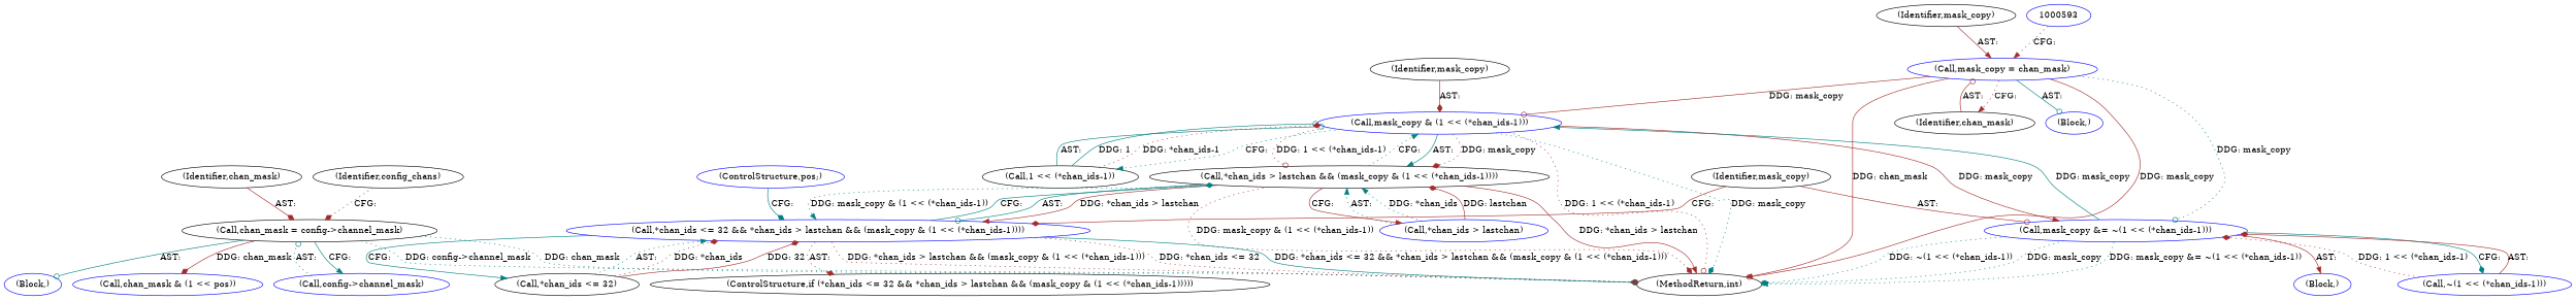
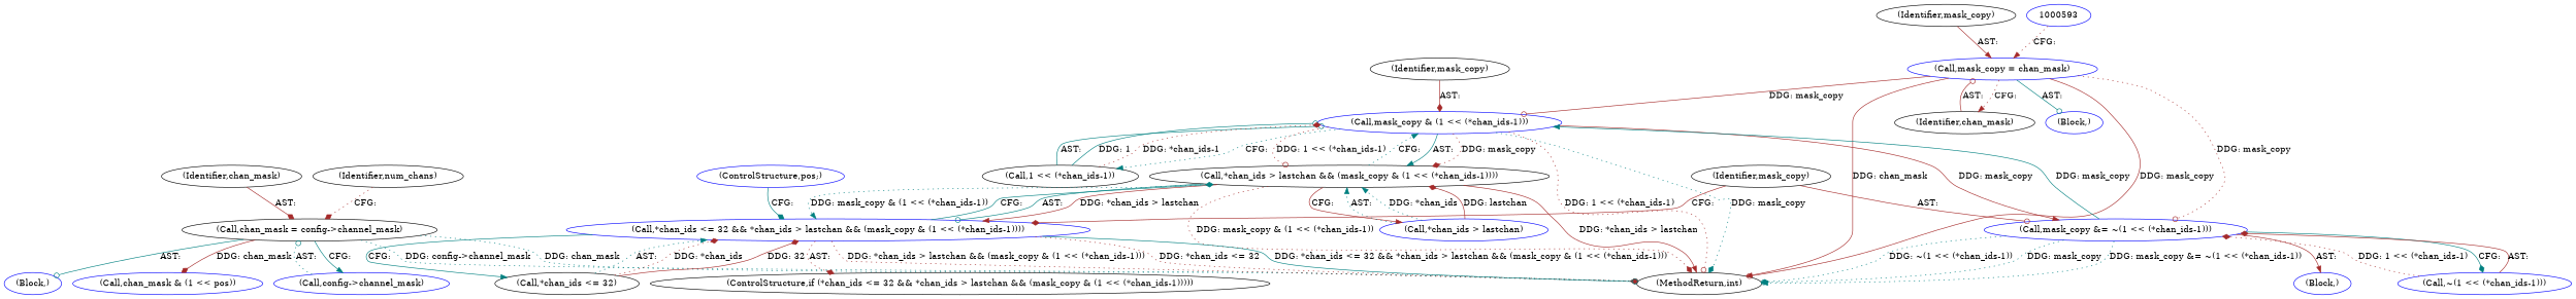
  digraph {
    node [color=blue]
    edge [arrowhead=diamond color=brown style=solid]
    n1 [label="(Call,mask_copy = chan_mask)"]
    n2 [label="(Call,mask_copy & (1 << (*chan_ids-1)))"]
    n3 [label="(Call,mask_copy &= ~(1 << (*chan_ids-1)))"]
    n4 [color=black label="(MethodReturn,int)"]
    n5 [color=black label="(Identifier,chan_mask)"]
    n6 [label="(Block,)"]
    n7 [color=black label="(Call,*chan_ids > lastchan && (mask_copy & (1 << (*chan_ids-1))))"]
    n8 [color=black label="(Call,1 << (*chan_ids-1))"]
    n9 [label="(Block,)"]
    n10 [label="(Call,~(1 << (*chan_ids-1)))"]
    n11 [color=black label="(Call,chan_mask = config->channel_mask)"]
    n12 [label="(Block,)"]
    n13 [label="(Call,config->channel_mask)"]
    n14 [label="(Call,chan_mask & (1 << pos))"]
    n15 [label="(Call,*chan_ids <= 32 && *chan_ids > lastchan && (mask_copy & (1 << (*chan_ids-1))))"]
    n16 [label="(Call,*chan_ids > lastchan)"]
    n17 [color=black label="(ControlStructure,if (*chan_ids <= 32 && *chan_ids > lastchan && (mask_copy & (1 << (*chan_ids-1)))))"]
    n18 [color=black label="(Call,*chan_ids <= 32)"]
    n19 [label="(ControlStructure,pos;)"]
-   n20 [color=black label="(Identifier,config_chans)"]
+   n20 [color=black label="(Identifier,num_chans)"]
    n21 [color=black label="(Identifier,mask_copy)"]
    n22 [color=black label="(Identifier,mask_copy)"]
    n23 [color=black label="(Identifier,mask_copy)"]
    n24 [color=black label="(Identifier,chan_mask)"]
    n25 [label=1000593]
    n1 -> n2 [arrowhead=odot label="DDG: mask_copy"]
-   n1 -> n3 [arrowhead=odot color=teal label="DDG: mask_copy" style=dotted]
+   n1 -> n3 [arrowhead=odot label="DDG: mask_copy" style=dotted]
    n1 -> n4 [arrowhead=normal label="DDG: chan_mask"]
    n1 -> n4 [arrowhead=odot label="DDG: mask_copy"]
    n1 -> n5 [arrowhead=normal label="CFG: " style=dotted]
    n1 -> n6 [arrowhead=odot color=teal label="AST: "]
    n2 -> n3 [arrowhead=normal label="DDG: mask_copy"]
    n2 -> n4 [arrowhead=odot label="DDG: 1 << (*chan_ids-1)" style=dotted]
    n2 -> n4 [color=teal label="DDG: mask_copy" style=dotted]
    n2 -> n7 [arrowhead=normal color=teal label="AST: "]
    n2 -> n7 [label="DDG: mask_copy" style=dotted]
    n2 -> n7 [arrowhead=odot label="DDG: 1 << (*chan_ids-1)" style=dotted]
    n2 -> n8 [arrowhead=normal color=teal label="CFG: " style=dotted]
    n3 -> n2 [arrowhead=normal color=teal label="DDG: mask_copy"]
    n3 -> n4 [color=teal label="DDG: ~(1 << (*chan_ids-1))" style=dotted]
    n3 -> n4 [arrowhead=odot color=teal label="DDG: mask_copy" style=dotted]
    n3 -> n4 [arrowhead=normal color=teal label="DDG: mask_copy &= ~(1 << (*chan_ids-1))" style=dotted]
    n3 -> n9 [arrowhead=normal label="AST: "]
    n3 -> n10 [color=teal label="CFG: "]
    n5 -> n1 [arrowhead=odot label="AST: "]
    n7 -> n2 [arrowhead=normal color=teal label="CFG: " style=dotted]
    n7 -> n4 [arrowhead=normal label="DDG: *chan_ids > lastchan"]
    n7 -> n4 [label="DDG: mask_copy & (1 << (*chan_ids-1))" style=dotted]
    n7 -> n15 [arrowhead=odot color=teal label="AST: "]
    n7 -> n15 [arrowhead=normal label="DDG: *chan_ids > lastchan"]
    n7 -> n15 [arrowhead=normal color=teal label="DDG: mask_copy & (1 << (*chan_ids-1))" style=dotted]
    n7 -> n16 [arrowhead=normal label="CFG: "]
    n8 -> n2 [arrowhead=odot color=teal label="AST: "]
    n8 -> n2 [arrowhead=odot color=teal label="DDG: 1"]
    n8 -> n2 [label="DDG: *chan_ids-1" style=dotted]
    n10 -> n3 [label="AST: "]
    n10 -> n3 [label="DDG: 1 << (*chan_ids-1)" style=dotted]
    n11 -> n4 [color=teal label="DDG: chan_mask" style=dotted]
    n11 -> n4 [color=teal label="DDG: config->channel_mask" style=dotted]
    n11 -> n12 [arrowhead=odot color=teal label="AST: "]
    n11 -> n13 [arrowhead=normal color=teal label="CFG: "]
    n11 -> n14 [label="DDG: chan_mask"]
    n13 -> n11 [arrowhead=odot color=teal label="AST: " style=dotted]
    n15 -> n4 [label="DDG: *chan_ids > lastchan && (mask_copy & (1 << (*chan_ids-1)))" style=dotted]
    n15 -> n4 [arrowhead=odot label="DDG: *chan_ids <= 32" style=dotted]
    n15 -> n4 [arrowhead=odot color=teal label="DDG: *chan_ids <= 32 && *chan_ids > lastchan && (mask_copy & (1 << (*chan_ids-1)))"]
    n15 -> n7 [color=teal label="CFG: "]
    n15 -> n17 [label="AST: " style=dotted]
    n15 -> n18 [arrowhead=normal color=teal label="CFG: "]
    n16 -> n7 [arrowhead=normal color=teal label="AST: " style=dotted]
    n16 -> n7 [arrowhead=normal color=teal label="DDG: *chan_ids" style=dotted]
    n16 -> n7 [label="DDG: lastchan"]
    n18 -> n15 [arrowhead=normal color=teal label="AST: " style=dotted]
    n18 -> n15 [label="DDG: *chan_ids" style=dotted]
    n18 -> n15 [label="DDG: 32"]
    n19 -> n15 [color=teal label="CFG: "]
    n20 -> n11 [label="CFG: " style=dotted]
    n21 -> n2 [label="AST: "]
    n22 -> n1 [arrowhead=normal label="AST: "]
    n23 -> n3 [arrowhead=odot label="AST: "]
    n23 -> n15 [label="CFG: "]
    n24 -> n11 [label="AST: "]
    n25 -> n1 [arrowhead=normal label="CFG: " style=dotted]
  }
